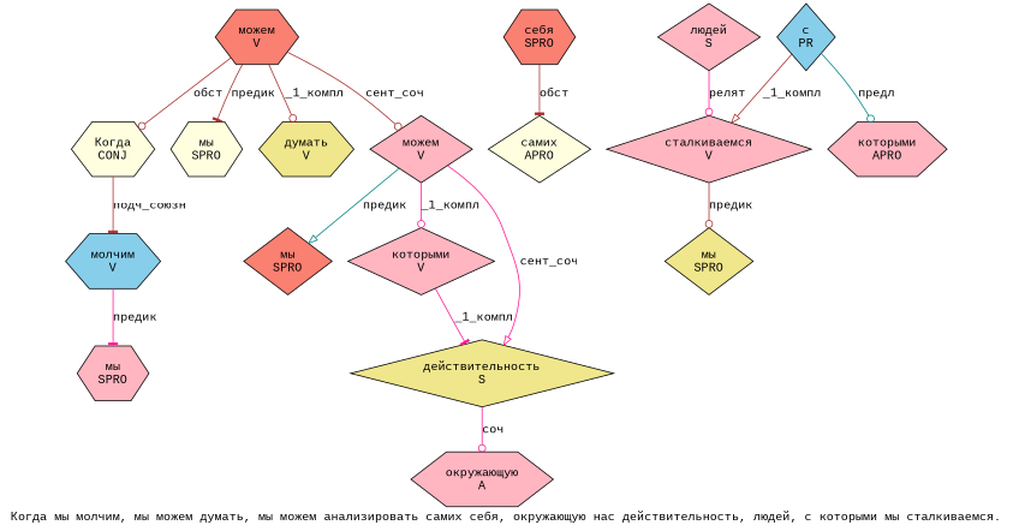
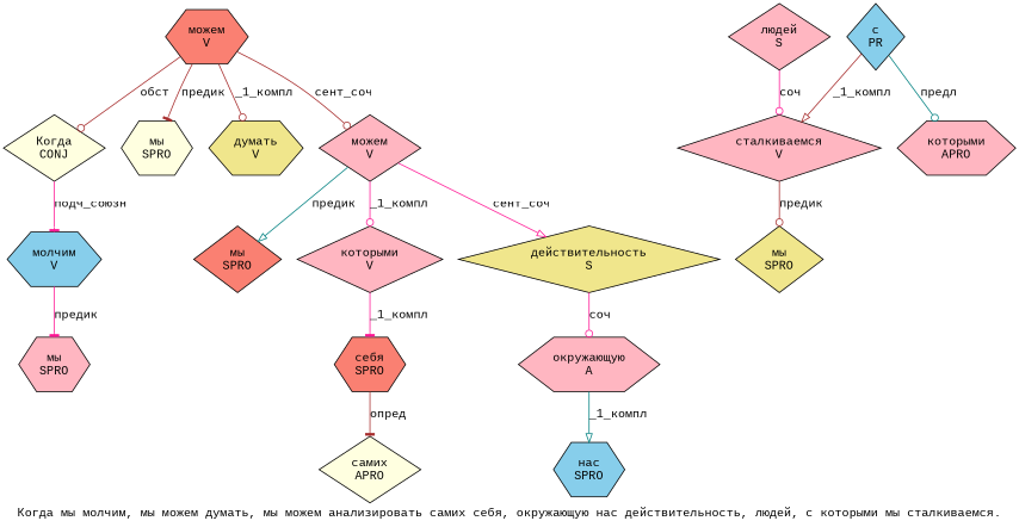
  digraph {
    fontname="Liberation Mono"
    label="Когда мы молчим, мы можем думать, мы можем анализировать самих себя, окружающую нас действительность, людей, с которыми мы сталкиваемся."
    node [fillcolor=lightpink fontname="Liberation Mono" penwidth=1 shape=diamond style=filled]
    edge [arrowhead=odot color=deeppink fontname="Liberation Mono"]
-   n1 [fillcolor=lightyellow label="Когда\nCONJ" shape=hexagon]
+   n1 [fillcolor=lightyellow label="Когда\nCONJ"]
    n2 [fillcolor=skyblue label="молчим\nV" shape=hexagon]
    n3 [label="мы\nSPRO" shape=hexagon]
    n4 [fillcolor=lightyellow label="мы\nSPRO" shape=hexagon]
    n5 [fillcolor=salmon label="можем\nV" shape=hexagon]
    n6 [fillcolor=khaki label="думать\nV" shape=hexagon]
    n7 [label="можем\nV"]
    n8 [fillcolor=salmon label="мы\nSPRO"]
    n9 [label="которыми\nV"]
    n10 [fillcolor=khaki label="действительность\nS"]
    n11 [fillcolor=salmon label="себя\nSPRO" shape=hexagon]
    n12 [label="окружающую\nA" shape=hexagon]
    n13 [fillcolor=lightyellow label="самих\nAPRO"]
+   n14 [fillcolor=skyblue label="нас\nSPRO" shape=hexagon]
    n15 [label="людей\nS"]
    n16 [label="сталкиваемся\nV"]
    n17 [fillcolor=khaki label="мы\nSPRO"]
    n18 [fillcolor=skyblue label="с\nPR"]
    n19 [label="которыми\nAPRO" shape=hexagon]
-   n1 -> n2 [arrowhead=tee color=brown label="подч_союзн"]
+   n1 -> n2 [arrowhead=tee label="подч_союзн"]
    n2 -> n3 [arrowhead=tee label="предик"]
    n5 -> n1 [color=brown label="обст"]
    n5 -> n4 [arrowhead=tee color=brown label="предик"]
    n5 -> n6 [color=brown label="_1_компл"]
    n5 -> n7 [color=brown label="сент_соч"]
    n7 -> n8 [arrowhead=onormal color=teal label="предик"]
    n7 -> n9 [label="_1_компл"]
    n7 -> n10 [arrowhead=onormal label="сент_соч"]
-   n9 -> n10 [arrowhead=tee label="_1_компл"]
+   n9 -> n11 [arrowhead=tee label="_1_компл"]
    n10 -> n12 [label="соч"]
-   n11 -> n13 [arrowhead=tee color=brown label="обст"]
-   n15 -> n16 [label="релят"]
+   n11 -> n13 [arrowhead=tee color=brown label="опред"]
+   n12 -> n14 [arrowhead=onormal color=teal label="_1_компл"]
+   n15 -> n16 [label="соч"]
    n16 -> n17 [color=brown label="предик"]
    n18 -> n16 [arrowhead=onormal color=brown label="_1_компл"]
    n18 -> n19 [color=teal label="предл"]
  }
